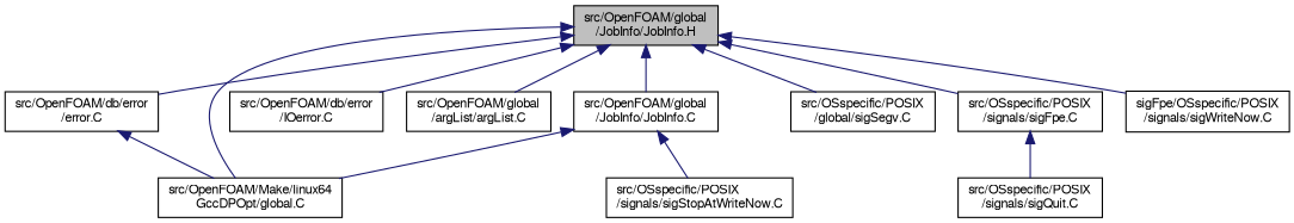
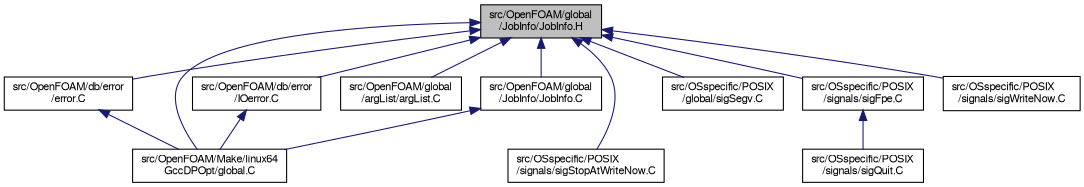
  digraph {
    node [color=black fontname=FreeSans fontsize=10 shape=record]
    edge [color=midnightblue dir=back fontname=FreeSans fontsize=10 labelfontname=FreeSans labelfontsize=10 style=solid]
    n1 [fillcolor=grey75 fontcolor=black height=0.2 label="src/OpenFOAM/global\l/JobInfo/JobInfo.H" style=filled width=0.4]
    n2 [height=0.2 label="src/OpenFOAM/db/error\l/error.C" width=0.4]
    n3 [height=0.2 label="src/OpenFOAM/Make/linux64\lGccDPOpt/global.C" width=0.4]
    n4 [height=0.2 label="src/OpenFOAM/db/error\l/IOerror.C" width=0.4]
    n5 [height=0.2 label="src/OpenFOAM/global\l/argList/argList.C" width=0.4]
    n6 [height=0.2 label="src/OpenFOAM/global\l/JobInfo/JobInfo.C" width=0.4]
    n7 [height=0.2 label="src/OSspecific/POSIX\l/signals/sigFpe.C" width=0.4]
    n8 [height=0.2 label="src/OSspecific/POSIX\l/global/sigSegv.C" width=0.4]
    n9 [height=0.2 label="src/OSspecific/POSIX\l/signals/sigStopAtWriteNow.C" width=0.4]
-   n10 [height=0.2 label="sigFpe/OSspecific/POSIX\l/signals/sigWriteNow.C" width=0.4]
+   n10 [height=0.2 label="src/OSspecific/POSIX\l/signals/sigWriteNow.C" width=0.4]
    n11 [height=0.2 label="src/OSspecific/POSIX\l/signals/sigQuit.C" width=0.4]
    n1 -> n2
    n1 -> n3
    n1 -> n4
    n1 -> n5
    n1 -> n6
    n1 -> n7
    n1 -> n8
-   n6 -> n9
+   n1 -> n9
    n1 -> n10
    n2 -> n3
+   n4 -> n3
    n6 -> n3
    n7 -> n11
  }
